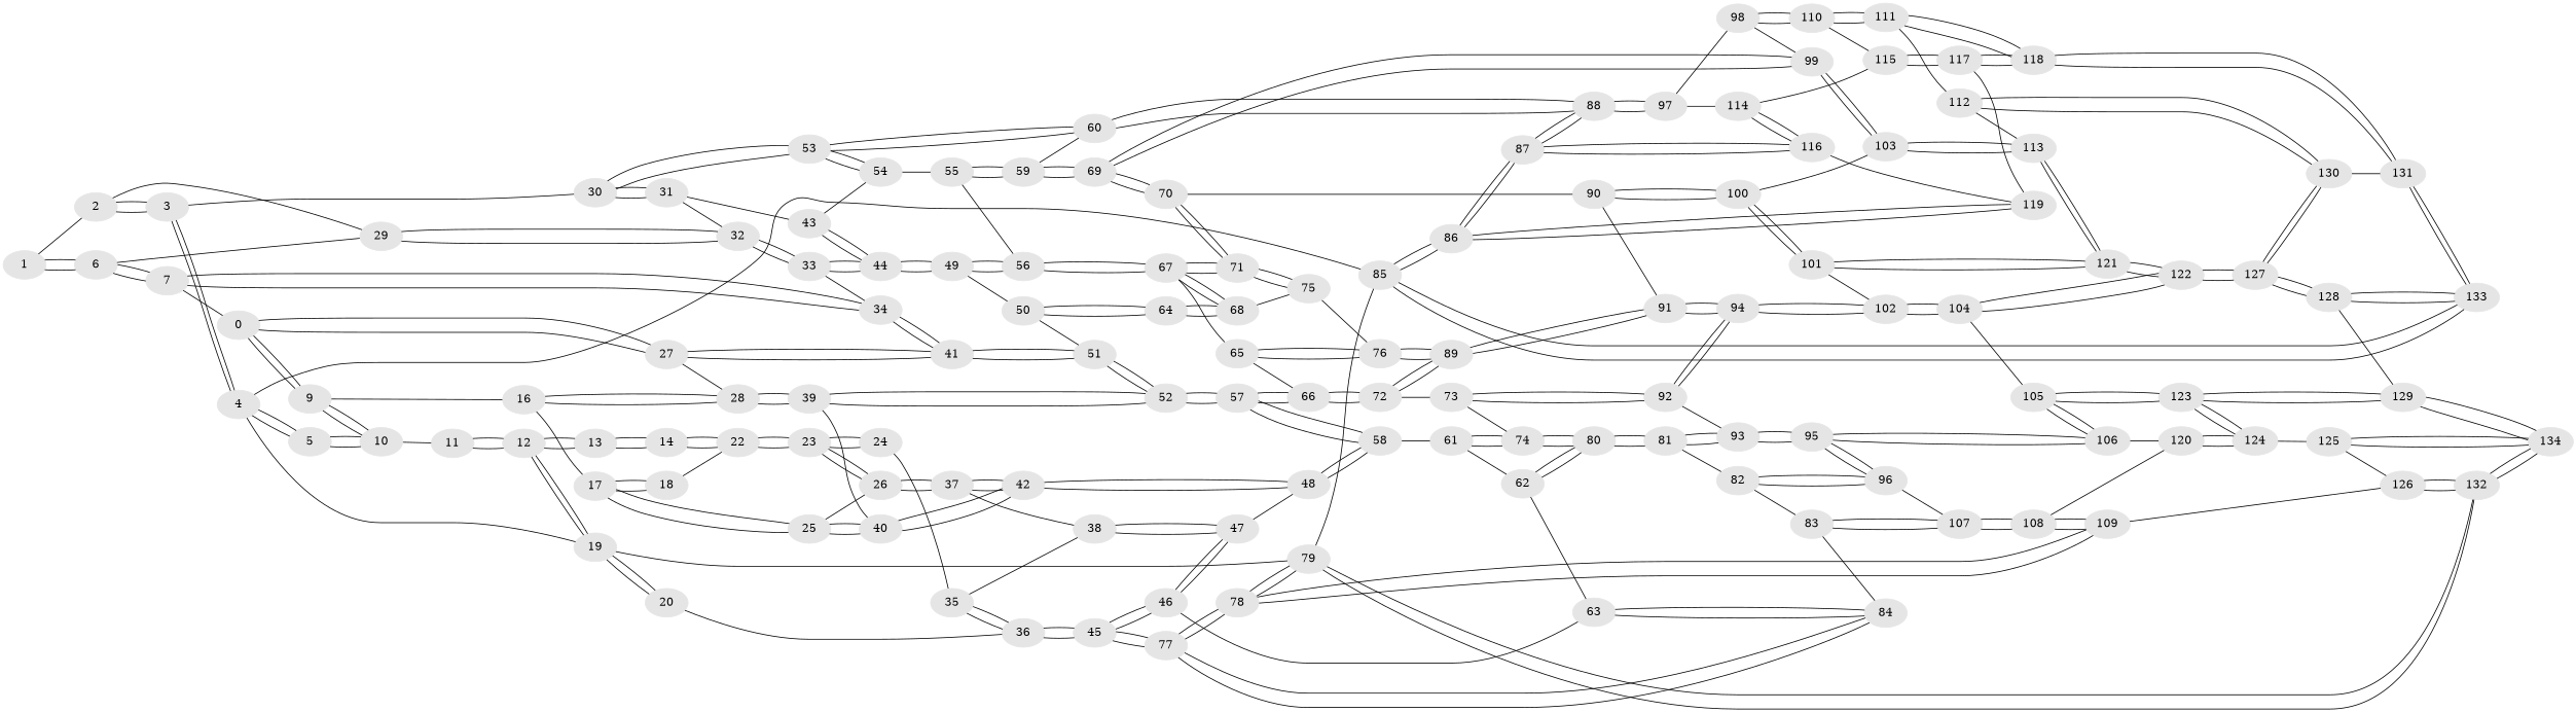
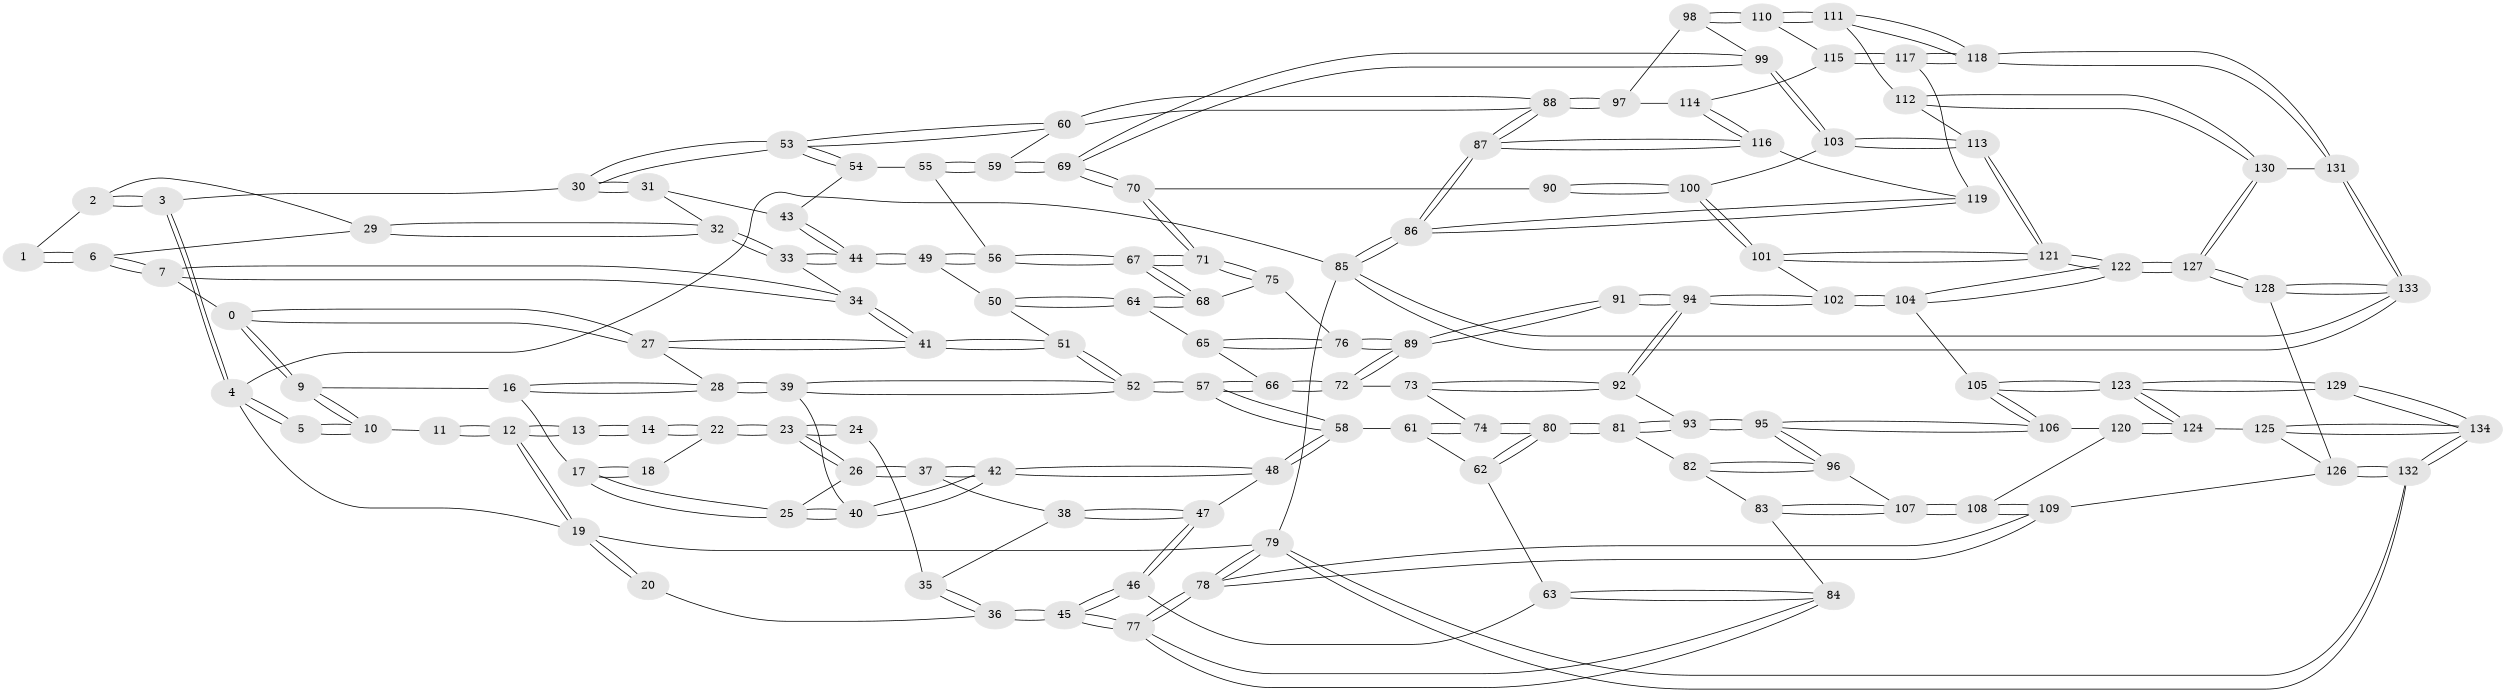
  graph {
    rankdir=LR
    node [color=gray90 style=filled]
    1
    2
    6
    3
    29
    7
    4
    30
    32
    5
    19
    85
    31
    53
    10
    20
    79
    86
    133
    11
    n21 [label=0]
    34
    9
    27
    41
    16
    28
    17
    12
    13
    14
    22
    23
    18
    25
    39
    26
    40
    36
    132
    45
    24
    35
    37
    38
    42
    51
    52
    33
    43
    54
    60
    44
    49
    47
    46
    77
    48
    57
    58
    55
    50
    56
    63
    84
    78
    61
    64
    67
    65
    68
    66
    88
    59
    69
    71
    72
    62
    74
    70
    99
    97
    80
    81
    76
    75
    89
    73
    90
    103
    91
    100
    92
    93
    94
    109
    126
    134
    82
    83
    96
    95
    107
    108
    87
    119
    116
    98
    114
    101
    102
    106
    104
    120
    110
    115
    111
    113
    121
    122
    105
    123
    127
    124
    129
    112
    118
    117
    130
    131
    125
    128
    1 -- 2
    1 -- 6
    1 -- 6
    2 -- 3
    2 -- 3
    2 -- 29
    6 -- 29
    6 -- 7
    6 -- 7
    3 -- 4
    3 -- 4
    3 -- 30
    29 -- 32
    29 -- 32
    7 -- n21
    7 -- 34
    7 -- 34
    4 -- 5
    4 -- 5
    4 -- 19
    4 -- 85
    30 -- 31
    30 -- 31
    30 -- 53
    30 -- 53
    32 -- 33
    32 -- 33
    5 -- 10
    5 -- 10
    19 -- 20
    19 -- 20
    19 -- 79
    85 -- 86
    85 -- 86
    85 -- 133
    85 -- 133
    31 -- 32
    31 -- 43
    53 -- 54
    53 -- 54
    53 -- 60
    53 -- 60
    10 -- 11
    20 -- 36
    79 -- 85
    79 -- 132
    79 -- 132
    86 -- 87
    86 -- 87
    86 -- 119
    86 -- 119
    11 -- 12
    11 -- 12
    n21 -- 9
    n21 -- 9
    n21 -- 27
    n21 -- 27
    34 -- 41
    34 -- 41
    9 -- 10
    9 -- 10
    9 -- 16
    27 -- 41
    27 -- 41
    27 -- 28
    41 -- 51
    41 -- 51
    16 -- 28
    16 -- 28
    16 -- 17
    28 -- 39
    28 -- 39
    17 -- 18
    17 -- 18
    17 -- 25
    17 -- 25
    12 -- 19
    12 -- 19
    12 -- 13
    12 -- 13
    13 -- 14
    13 -- 14
    14 -- 22
    14 -- 22
    22 -- 23
    22 -- 23
    23 -- 26
    23 -- 26
    23 -- 24
    23 -- 24
    18 -- 22
    25 -- 26
    25 -- 40
    25 -- 40
    39 -- 40
    39 -- 52
    39 -- 52
    26 -- 37
    26 -- 37
    40 -- 42
    40 -- 42
    36 -- 45
    36 -- 45
    132 -- 134
    132 -- 134
    45 -- 46
    45 -- 46
    45 -- 77
    45 -- 77
    24 -- 35
    35 -- 36
    35 -- 36
    35 -- 38
    37 -- 38
    37 -- 42
    37 -- 42
    38 -- 47
    38 -- 47
    42 -- 48
    42 -- 48
    51 -- 52
    51 -- 52
    52 -- 57
    52 -- 57
    33 -- 34
    33 -- 44
    33 -- 44
    43 -- 54
    43 -- 44
    43 -- 44
    54 -- 55
    60 -- 88
    60 -- 88
    44 -- 49
    44 -- 49
    49 -- 50
    49 -- 56
    49 -- 56
    47 -- 48
    46 -- 47
    46 -- 47
    46 -- 63
    77 -- 84
    77 -- 84
    77 -- 78
    77 -- 78
    48 -- 58
    48 -- 58
    57 -- 58
    57 -- 58
    57 -- 66
    57 -- 66
    58 -- 61
    55 -- 56
    55 -- 59
    55 -- 59
    50 -- 51
    50 -- 64
    50 -- 64
    56 -- 67
    56 -- 67
    63 -- 84
    63 -- 84
    78 -- 79
    78 -- 79
    78 -- 109
    78 -- 109
    61 -- 62
    61 -- 74
    61 -- 74
-   67 -- 65
+   64 -- 65
    64 -- 68
    64 -- 68
    67 -- 68
    67 -- 68
    67 -- 71
    67 -- 71
    65 -- 66
    65 -- 76
    65 -- 76
    68 -- 75
    66 -- 72
    66 -- 72
    88 -- 97
    88 -- 97
    59 -- 60
    59 -- 69
    59 -- 69
    69 -- 70
    69 -- 70
    69 -- 99
    69 -- 99
    71 -- 75
    71 -- 75
    72 -- 89
    72 -- 89
    72 -- 73
    62 -- 63
    62 -- 80
    62 -- 80
    74 -- 80
    74 -- 80
    70 -- 71
    70 -- 71
    70 -- 90
    99 -- 103
    99 -- 103
    97 -- 98
    97 -- 114
    80 -- 81
    80 -- 81
    81 -- 93
    81 -- 93
    81 -- 82
    76 -- 89
    76 -- 89
    75 -- 76
    89 -- 91
    89 -- 91
    73 -- 74
    73 -- 92
    73 -- 92
-   90 -- 91
    90 -- 100
    90 -- 100
    103 -- 113
    103 -- 113
    91 -- 94
    91 -- 94
    100 -- 103
    100 -- 101
    100 -- 101
    92 -- 93
    92 -- 94
    92 -- 94
    93 -- 95
    93 -- 95
    94 -- 102
    94 -- 102
    109 -- 126
    126 -- 132
    126 -- 132
    82 -- 83
    82 -- 96
    82 -- 96
    83 -- 84
    83 -- 107
    83 -- 107
    96 -- 107
    95 -- 96
    95 -- 96
    95 -- 106
    95 -- 106
    107 -- 108
    107 -- 108
    108 -- 109
    108 -- 109
    108 -- 120
    87 -- 88
    87 -- 88
    87 -- 116
    87 -- 116
    116 -- 119
    98 -- 99
    98 -- 110
    98 -- 110
    114 -- 116
    114 -- 116
    114 -- 115
    101 -- 102
    101 -- 121
    101 -- 121
    102 -- 104
    102 -- 104
    106 -- 120
    104 -- 122
    104 -- 122
    104 -- 105
    120 -- 124
    120 -- 124
    110 -- 115
    110 -- 111
    110 -- 111
    115 -- 117
    115 -- 117
    111 -- 112
    111 -- 118
    111 -- 118
    113 -- 121
    113 -- 121
    121 -- 122
    121 -- 122
    122 -- 127
    122 -- 127
    105 -- 106
    105 -- 106
    105 -- 123
    105 -- 123
    123 -- 124
    123 -- 124
    123 -- 129
    123 -- 129
    127 -- 130
    127 -- 130
    127 -- 128
    127 -- 128
    124 -- 125
    129 -- 134
    129 -- 134
    112 -- 113
    112 -- 130
    112 -- 130
    118 -- 131
    118 -- 131
    117 -- 119
    117 -- 118
    117 -- 118
    130 -- 131
    131 -- 133
    131 -- 133
    125 -- 126
    125 -- 134
    125 -- 134
    128 -- 133
    128 -- 133
-   128 -- 129
+   128 -- 126
  }
